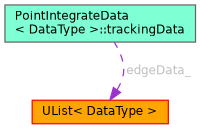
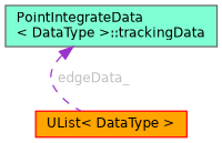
  digraph {
    node [fontname=Helvetica fontsize=10 shape=box style=filled]
    n1 [color=gray40 fillcolor=aquamarine fontcolor=black height=0.2 label="PointIntegrateData\l\< DataType \>::trackingData" width=0.4]
    n2 [color=red fillcolor=orange height=0.2 label="UList\< DataType \>" width=0.4]
-   n2 -> n1 [color=darkorchid3 dir=back fontcolor=grey fontname=Helvetica fontsize=10 label=" edgeData_" labelfontname=Helvetica labelfontsize=10 style=dashed]
+   n1 -> n2 [color=darkorchid3 dir=back fontcolor=grey fontname=Helvetica fontsize=10 label=" edgeData_" labelfontname=Helvetica labelfontsize=10 style=dashed]
  }
